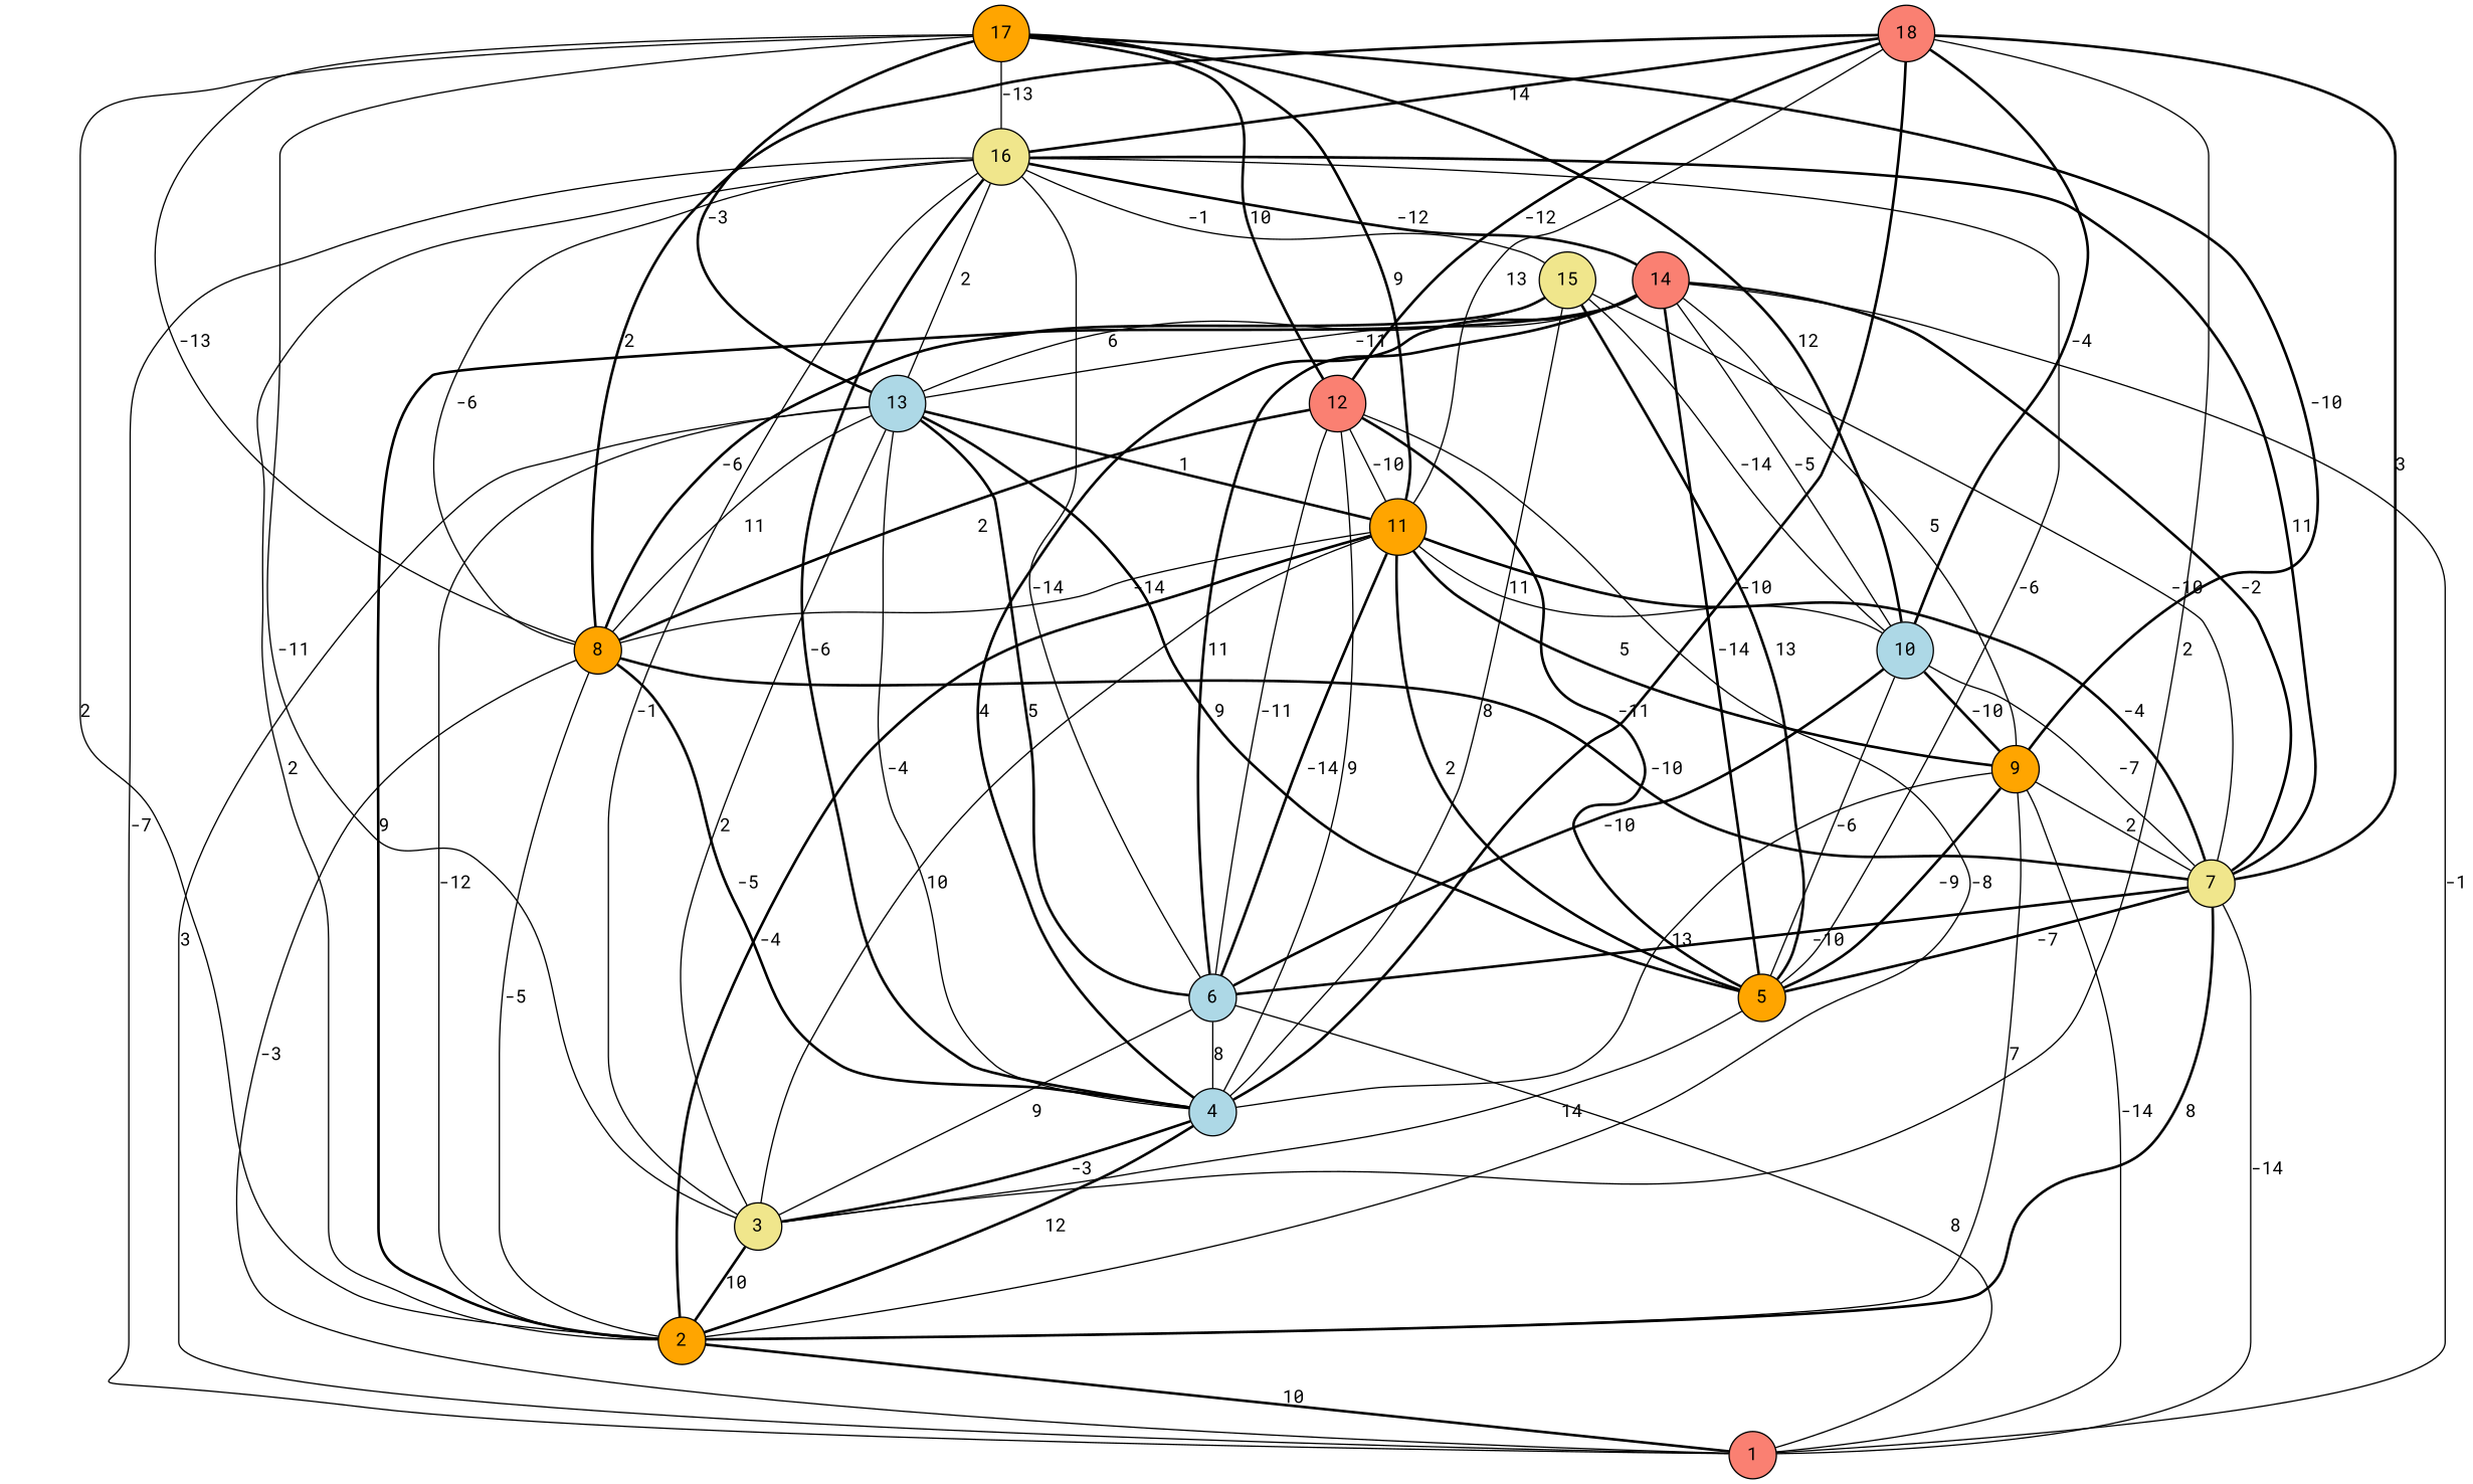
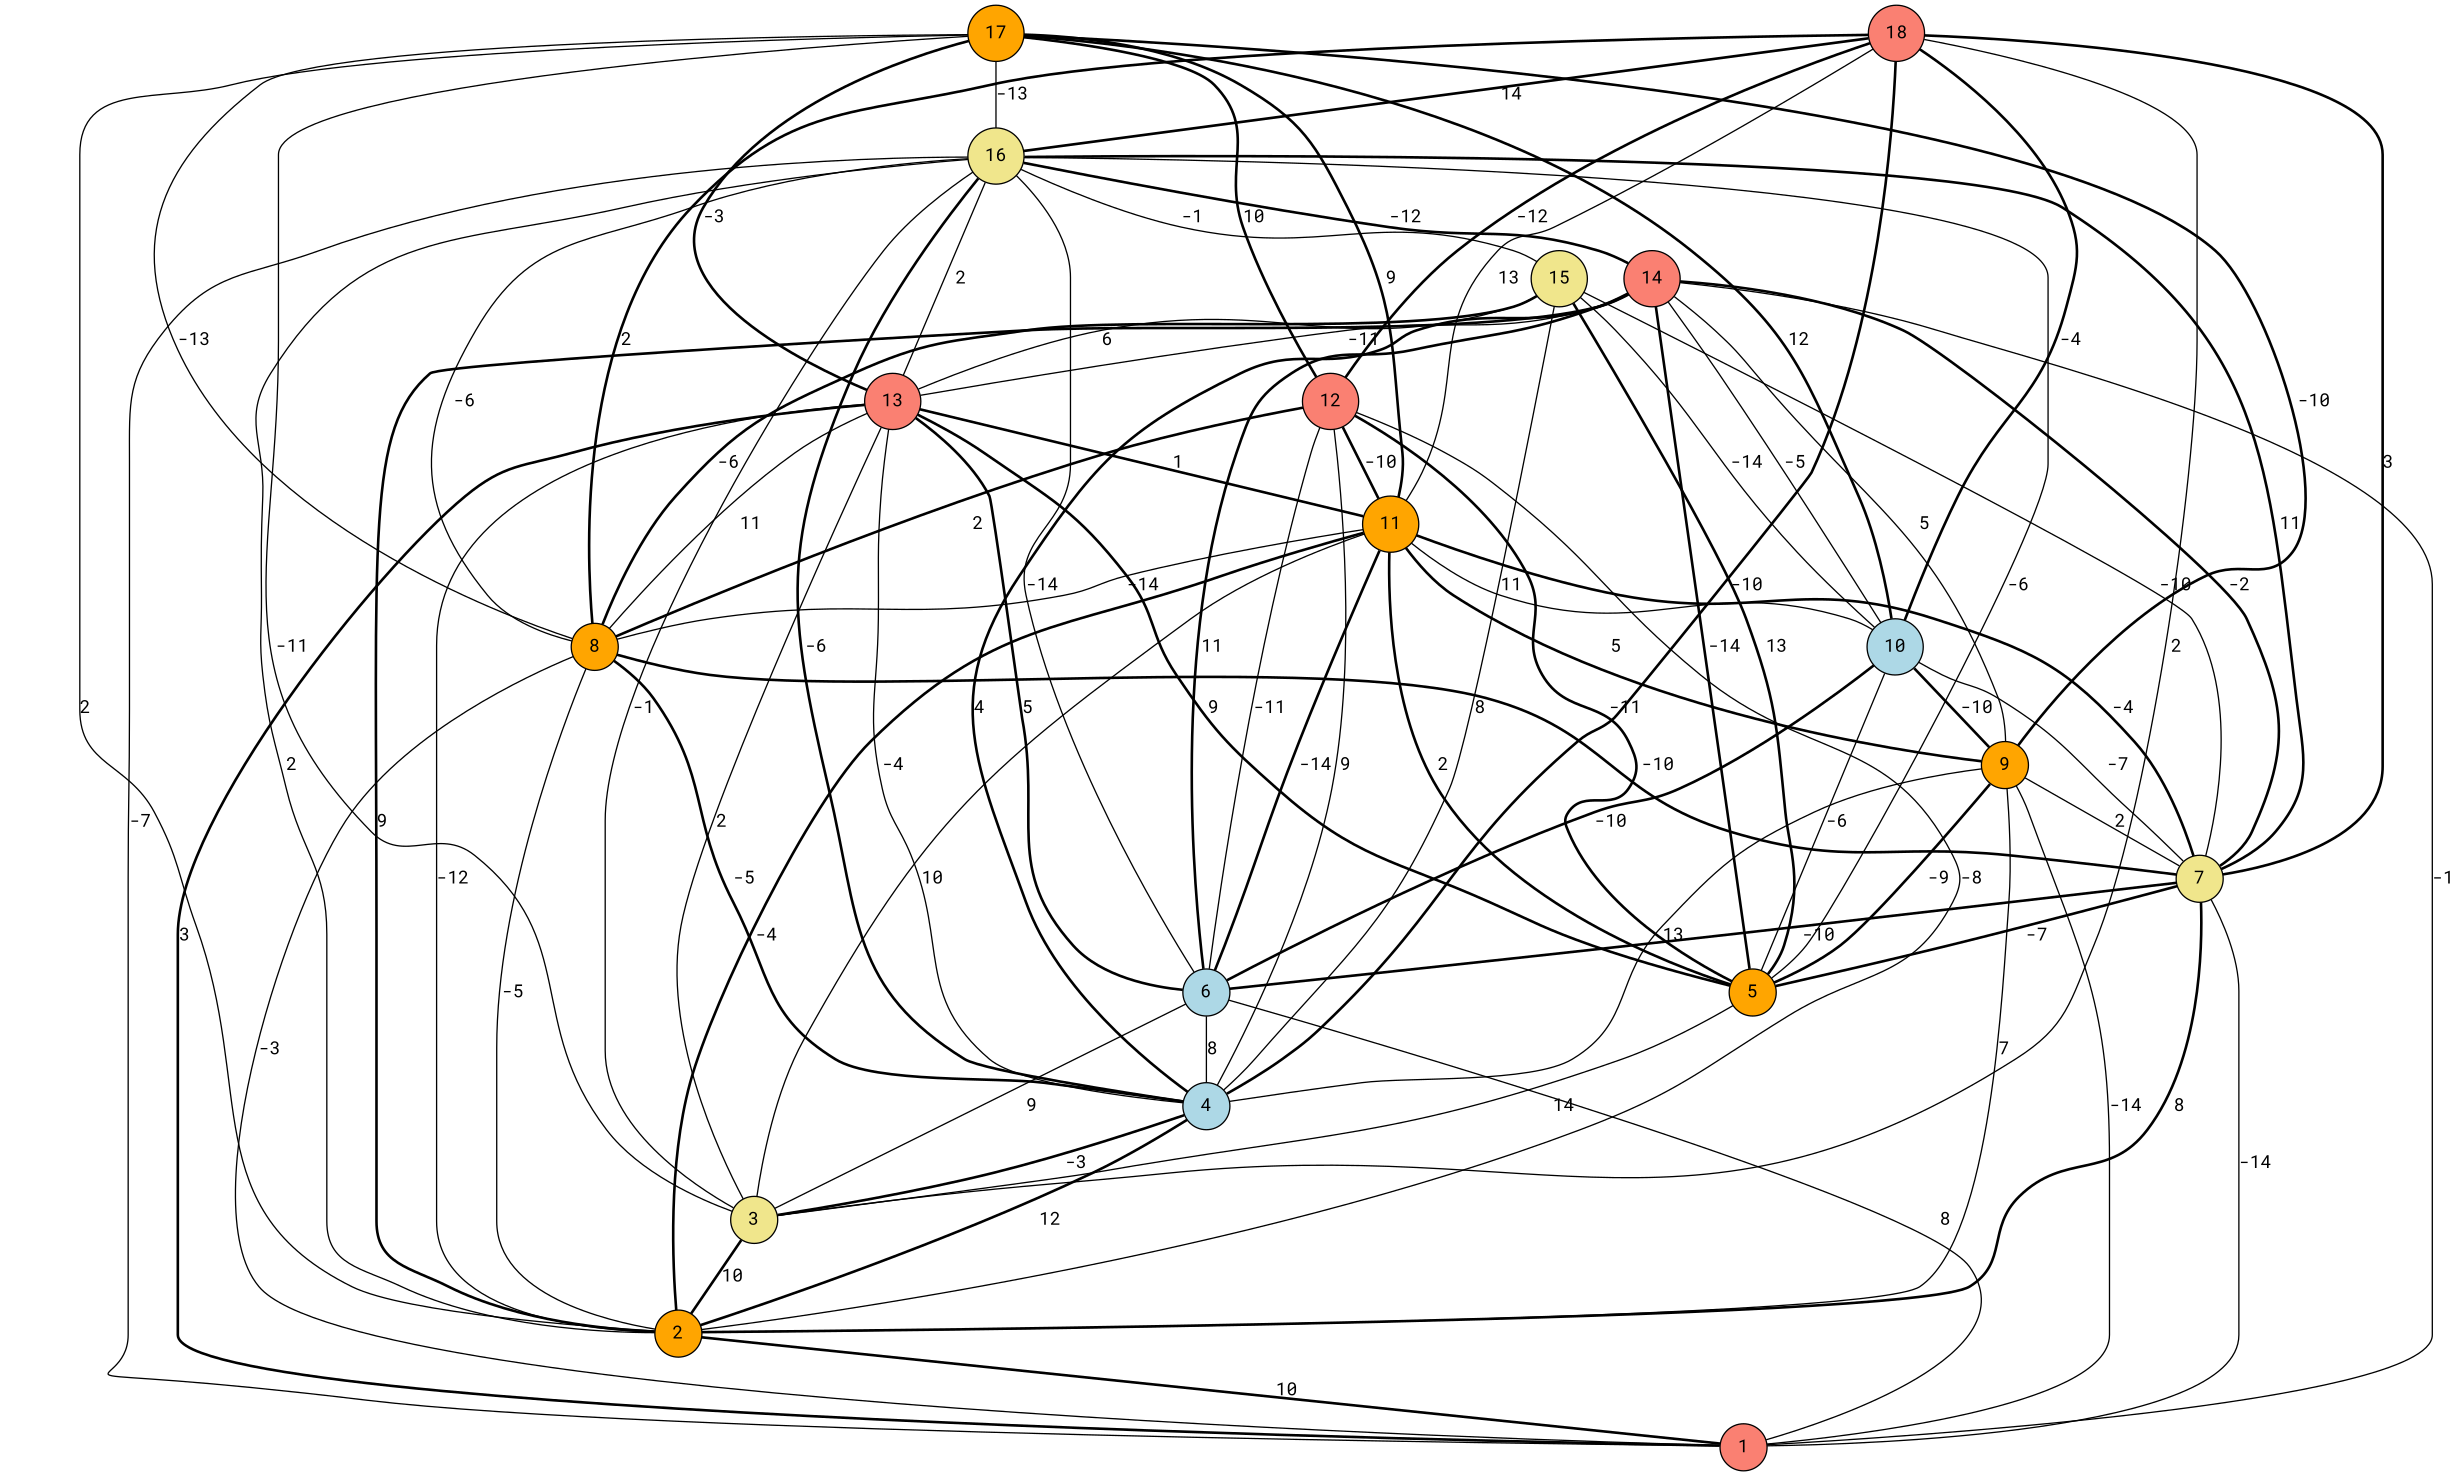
  graph {
    fontname="Roboto Mono"
    node [fillcolor=orange fontname="Roboto Mono" shape=circle style=filled]
    edge [fontname="Roboto Mono" style=solid]
    18 [fillcolor=salmon]
    3 [fillcolor=khaki]
    4 [fillcolor=lightblue]
    7 [fillcolor=khaki]
    8
    10 [fillcolor=lightblue]
    11
    12 [fillcolor=salmon]
    16 [fillcolor=khaki]
    2
    1 [fillcolor=salmon]
    5
    6 [fillcolor=lightblue]
    9
-   13 [fillcolor=lightblue]
+   13 [fillcolor=salmon]
    14 [fillcolor=salmon]
    15 [fillcolor=khaki]
    17
    18 -- 3 [label=2]
    18 -- 4 [label=-10 style=bold]
    18 -- 7 [label=3 style=bold]
    18 -- 8 [label=2 style=bold]
    18 -- 10 [label=-4 style=bold]
    18 -- 11 [label=13]
    18 -- 12 [label=-12 style=bold]
    18 -- 16 [label=14 style=bold]
    3 -- 2 [label=10 style=bold]
    4 -- 3 [label=-3 style=bold]
    4 -- 2 [label=12 style=bold]
    7 -- 2 [label=8 style=bold]
    7 -- 1 [label=-14]
    7 -- 5 [label=-7 style=bold]
    7 -- 6 [label=-10 style=bold]
    8 -- 4 [label=-5 style=bold]
    8 -- 7 [label=-10 style=bold]
    8 -- 2 [label=-5]
    8 -- 1 [label=-3]
    10 -- 7 [label=-7]
    10 -- 5 [label=-6]
    10 -- 6 [label=-10 style=bold]
    10 -- 9 [label=-10 style=bold]
    11 -- 3 [label=10]
    11 -- 7 [label=-4 style=bold]
    11 -- 8 [label=-14]
    11 -- 10 [label=11]
    11 -- 2 [label=-4 style=bold]
    11 -- 5 [label=2 style=bold]
    11 -- 6 [label=-14 style=bold]
    11 -- 9 [label=5 style=bold]
    12 -- 4 [label=9]
    12 -- 8 [label=2 style=bold]
-   12 -- 11 [label=-10]
+   12 -- 11 [label=-10 style=bold]
    12 -- 2 [label=-8]
    12 -- 5 [label=-11 style=bold]
    12 -- 6 [label=-11]
    16 -- 3 [label=-1]
    16 -- 4 [label=-6 style=bold]
    16 -- 7 [label=11 style=bold]
    16 -- 8 [label=-6]
    16 -- 2 [label=2]
    16 -- 1 [label=-7]
    16 -- 5 [label=-6]
    16 -- 6 [label=-14]
    16 -- 13 [label=2]
    16 -- 14 [label=-12 style=bold]
    16 -- 15 [label=-1]
    2 -- 1 [label=10 style=bold]
    5 -- 3 [label=14]
    6 -- 3 [label=9]
    6 -- 4 [label=8]
    6 -- 1 [label=8]
    9 -- 4 [label=13]
    9 -- 7 [label=2]
    9 -- 2 [label=7]
    9 -- 1 [label=-14]
    9 -- 5 [label=-9 style=bold]
    13 -- 3 [label=2]
    13 -- 4 [label=-4]
    13 -- 8 [label=11]
    13 -- 11 [label=1 style=bold]
    13 -- 2 [label=-12]
-   13 -- 1 [label=3]
+   13 -- 1 [label=3 style=bold]
    13 -- 5 [label=9 style=bold]
    13 -- 6 [label=5 style=bold]
    14 -- 4 [label=4 style=bold]
    14 -- 7 [label=-2 style=bold]
    14 -- 10 [label=-5]
    14 -- 2 [label=9 style=bold]
    14 -- 1 [label=-1]
    14 -- 5 [label=-14 style=bold]
    14 -- 6 [label=11 style=bold]
    14 -- 9 [label=5]
    14 -- 13 [label=-11]
    15 -- 4 [label=8]
    15 -- 7 [label=-10]
    15 -- 8 [label=-6 style=bold]
    15 -- 10 [label=-14]
    15 -- 5 [label=13 style=bold]
    15 -- 13 [label=6]
    17 -- 3 [label=-11]
    17 -- 8 [label=-13]
    17 -- 10 [label=12 style=bold]
    17 -- 11 [label=9 style=bold]
    17 -- 12 [label=10 style=bold]
    17 -- 16 [label=-13]
    17 -- 2 [label=2]
    17 -- 9 [label=-10 style=bold]
    17 -- 13 [label=-3 style=bold]
  }
